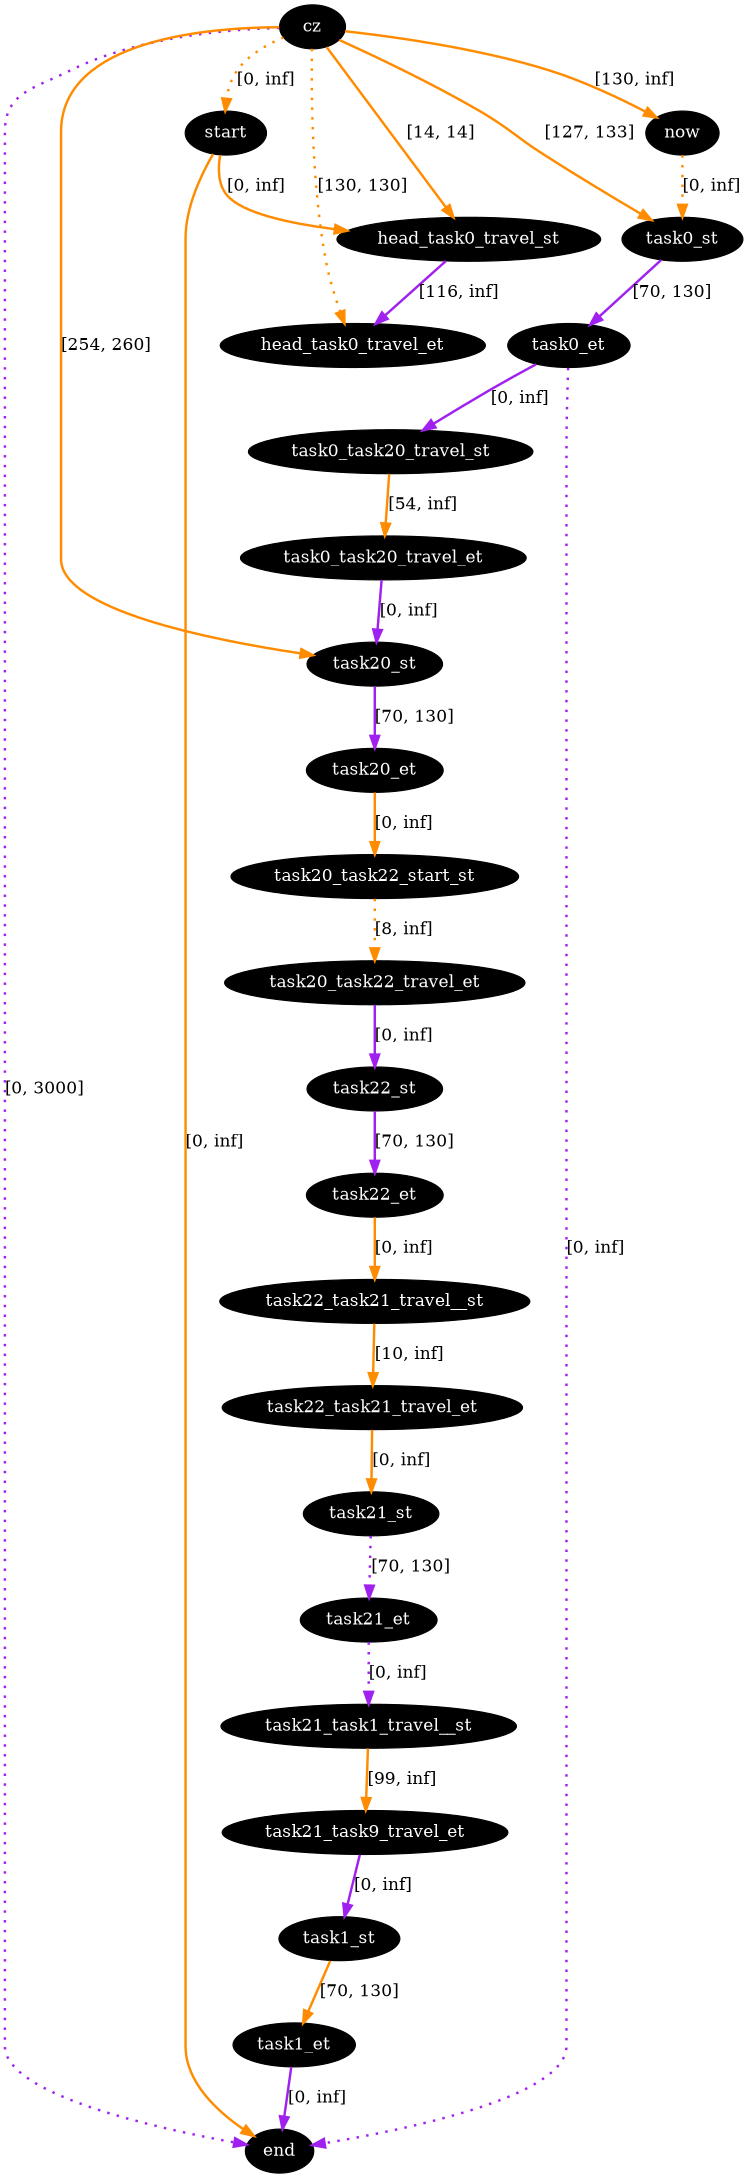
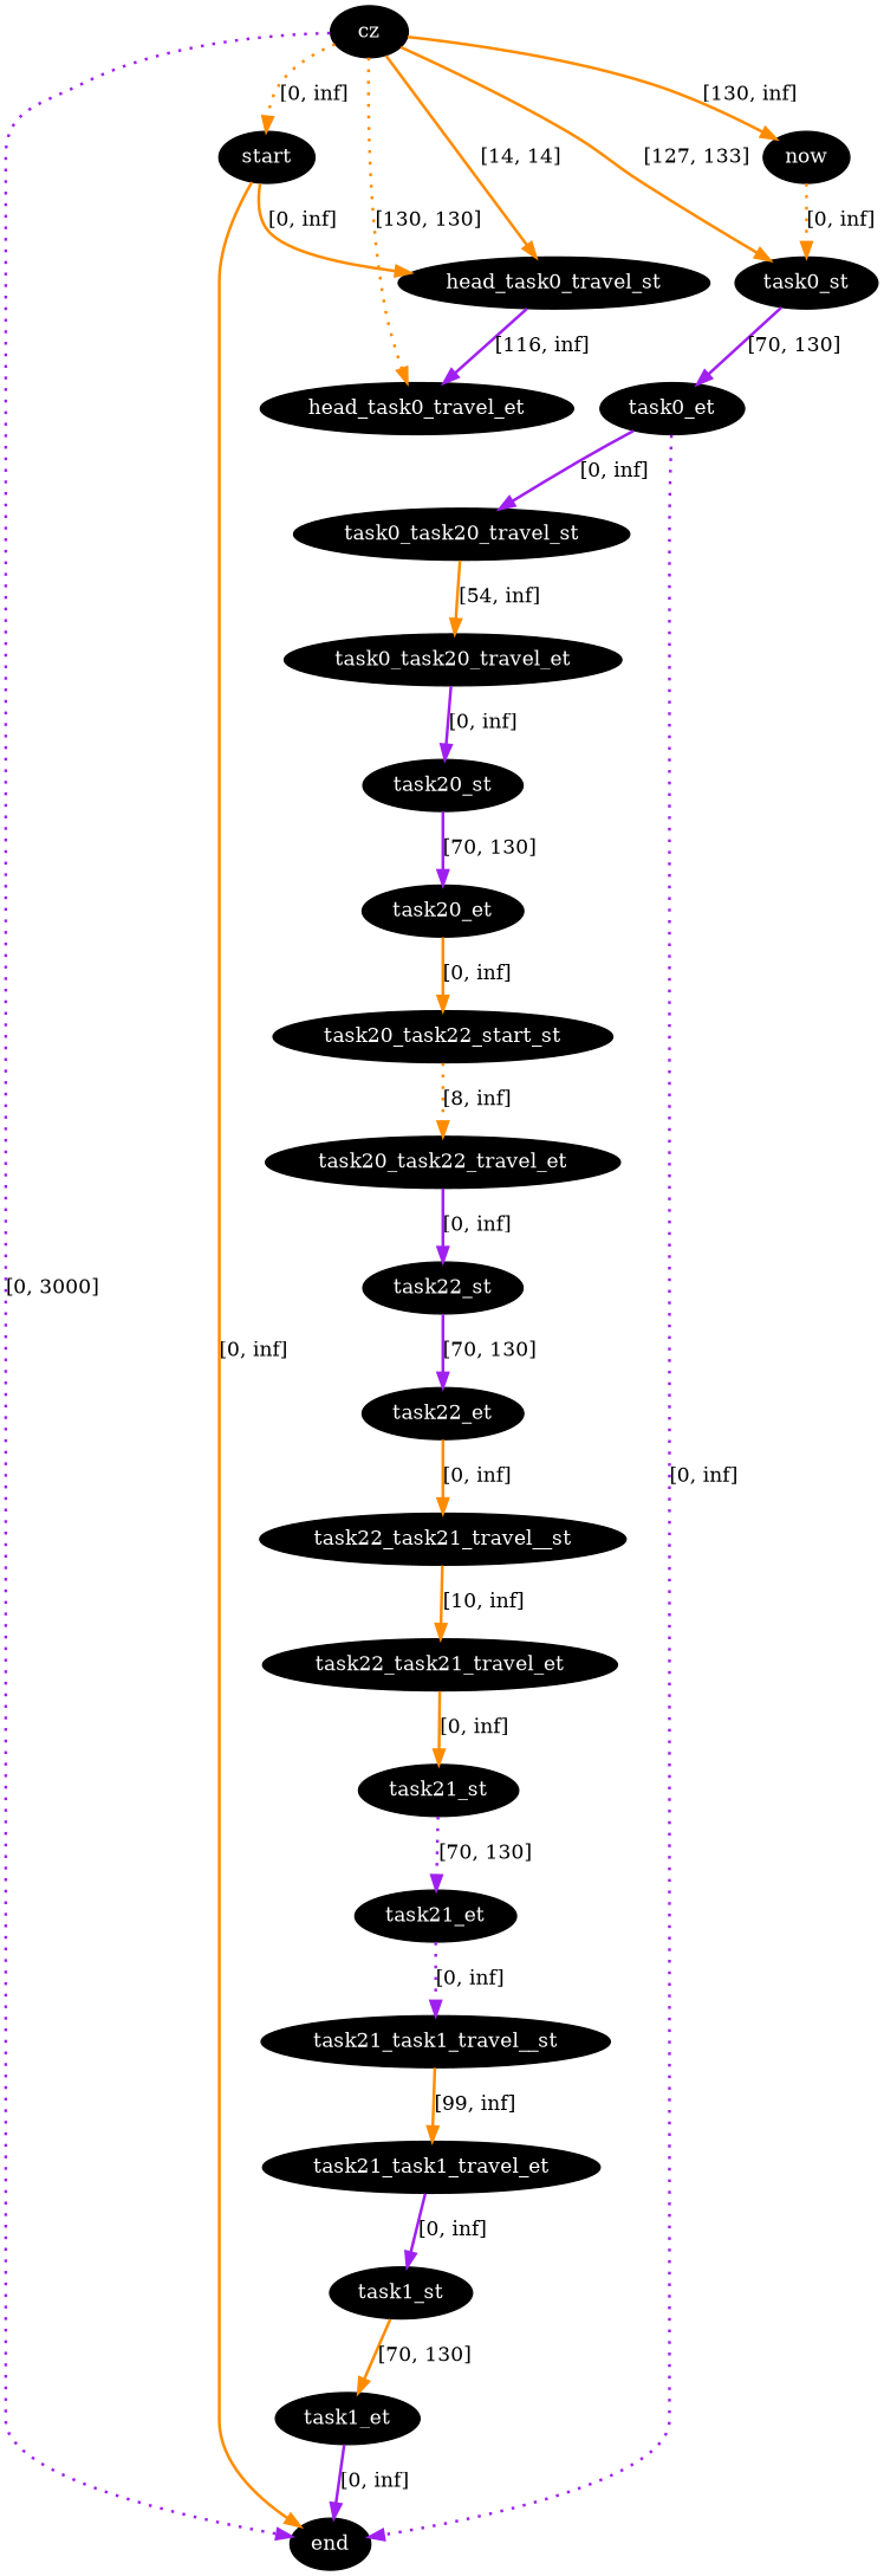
  digraph {
    node [fillcolor=black fontcolor=white style=filled]
    edge [color=darkorange penwidth=2 style=bold]
    n1 [label=cz]
    n2 [label=start]
    n3 [label=now]
    n4 [label=end]
    n5 [label=head_task0_travel_st]
    n6 [label=head_task0_travel_et]
    n7 [label=task0_st]
    n8 [label=task20_st]
    n9 [label=task0_et]
    n10 [label=task20_et]
    n11 [label=task0_task20_travel_st]
    n12 [label=task0_task20_travel_et]
    n13 [label=task1_st]
    n14 [label=task1_et]
    n15 [label=task20_task22_start_st]
    n16 [label=task20_task22_travel_et]
    n17 [label=task21_st]
    n18 [label=task21_et]
    n19 [label=task21_task1_travel__st]
-   n20 [label=task21_task9_travel_et]
+   n20 [label=task21_task1_travel_et]
    n21 [label=task22_st]
    n22 [label=task22_et]
    n23 [label=task22_task21_travel__st]
    n24 [label=task22_task21_travel_et]
    n1 -> n2 [label="[0, inf]" style=dotted]
    n1 -> n3 [label="[130, inf]"]
    n1 -> n4 [color=purple label="[0, 3000]" style=dotted]
    n1 -> n5 [label="[14, 14]"]
    n1 -> n6 [label="[130, 130]" style=dotted]
    n1 -> n7 [label="[127, 133]"]
-   n1 -> n8 [label="[254, 260]" style=solid]
    n2 -> n4 [label="[0, inf]"]
    n2 -> n5 [label="[0, inf]"]
    n3 -> n7 [label="[0, inf]" style=dotted]
    n5 -> n6 [color=purple label="[116, inf]" style=solid]
    n7 -> n9 [color=purple label="[70, 130]"]
    n8 -> n10 [color=purple label="[70, 130]" style=solid]
    n9 -> n4 [color=purple label="[0, inf]" style=dotted]
    n9 -> n11 [color=purple label="[0, inf]"]
    n10 -> n15 [label="[0, inf]"]
    n11 -> n12 [label="[54, inf]" style=solid]
    n12 -> n8 [color=purple label="[0, inf]"]
    n13 -> n14 [label="[70, 130]"]
    n14 -> n4 [color=purple label="[0, inf]"]
    n15 -> n16 [label="[8, inf]" style=dotted]
    n16 -> n21 [color=purple label="[0, inf]"]
    n17 -> n18 [color=purple label="[70, 130]" style=dotted]
    n18 -> n19 [color=purple label="[0, inf]" style=dotted]
    n19 -> n20 [label="[99, inf]"]
    n20 -> n13 [color=purple label="[0, inf]" style=solid]
    n21 -> n22 [color=purple label="[70, 130]"]
    n22 -> n23 [label="[0, inf]" style=solid]
    n23 -> n24 [label="[10, inf]"]
    n24 -> n17 [label="[0, inf]"]
  }
